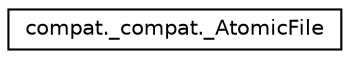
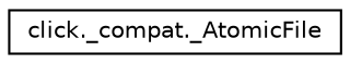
  digraph {
    rankdir=TB
-   n1 [color=black fillcolor=white fontname=Helvetica fontsize=10 height=0.2 label="compat._compat._AtomicFile" shape=record style=filled width=0.4]
+   n1 [color=black fillcolor=white fontname=Helvetica fontsize=10 height=0.2 label="click._compat._AtomicFile" shape=record style=filled width=0.4]
  }
